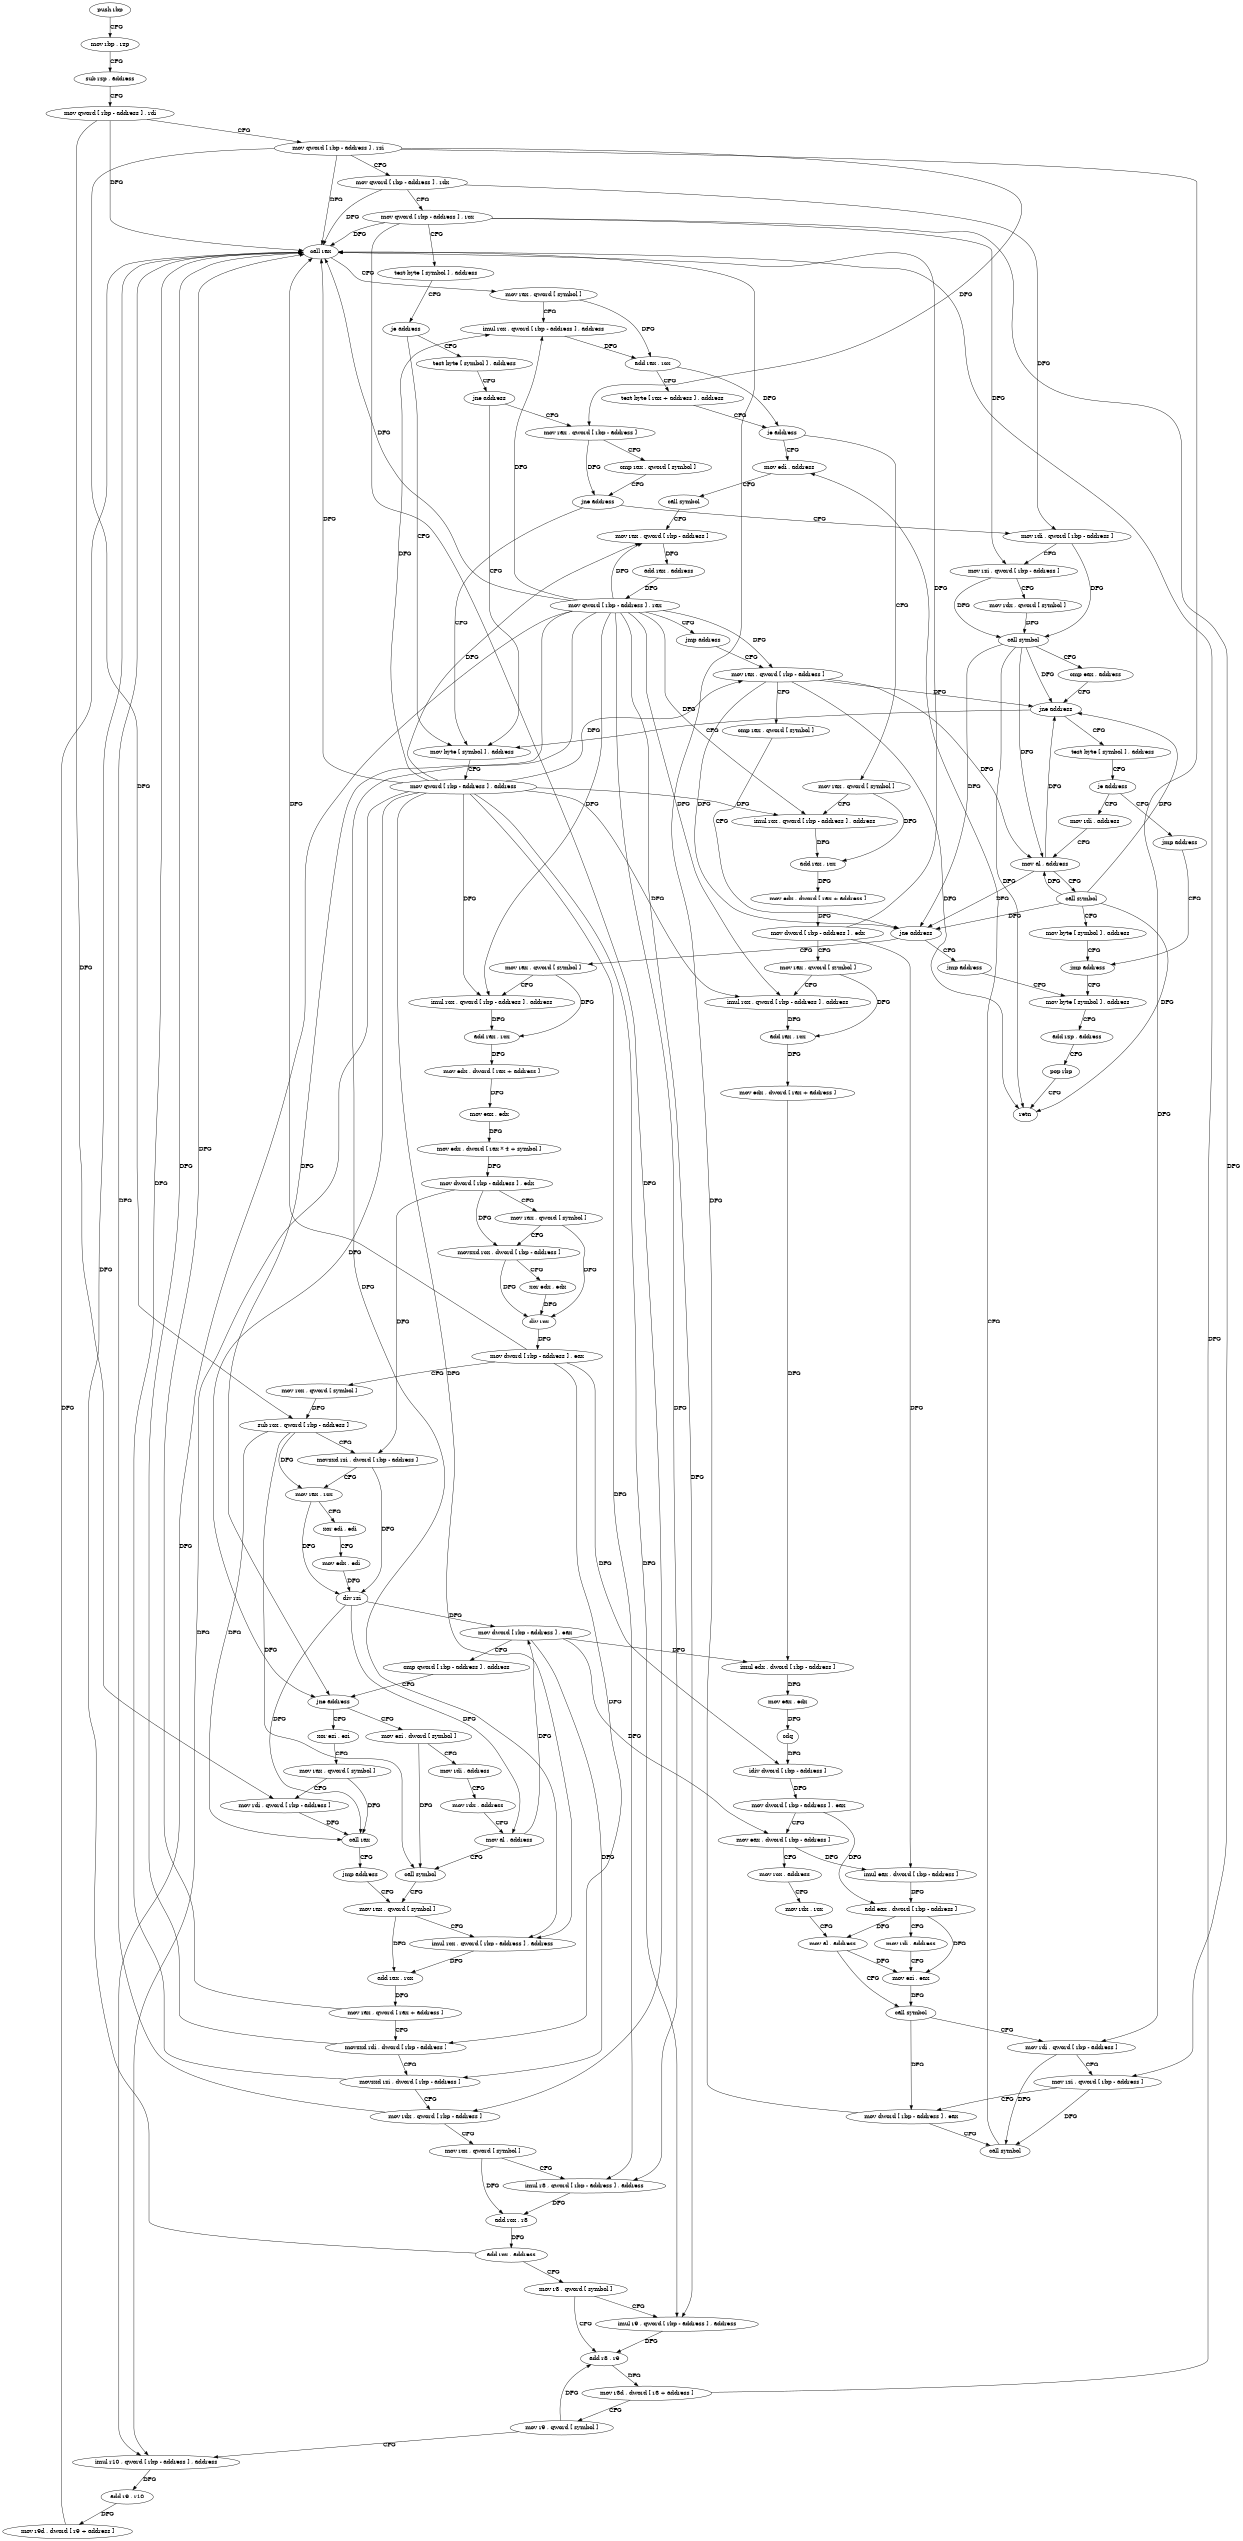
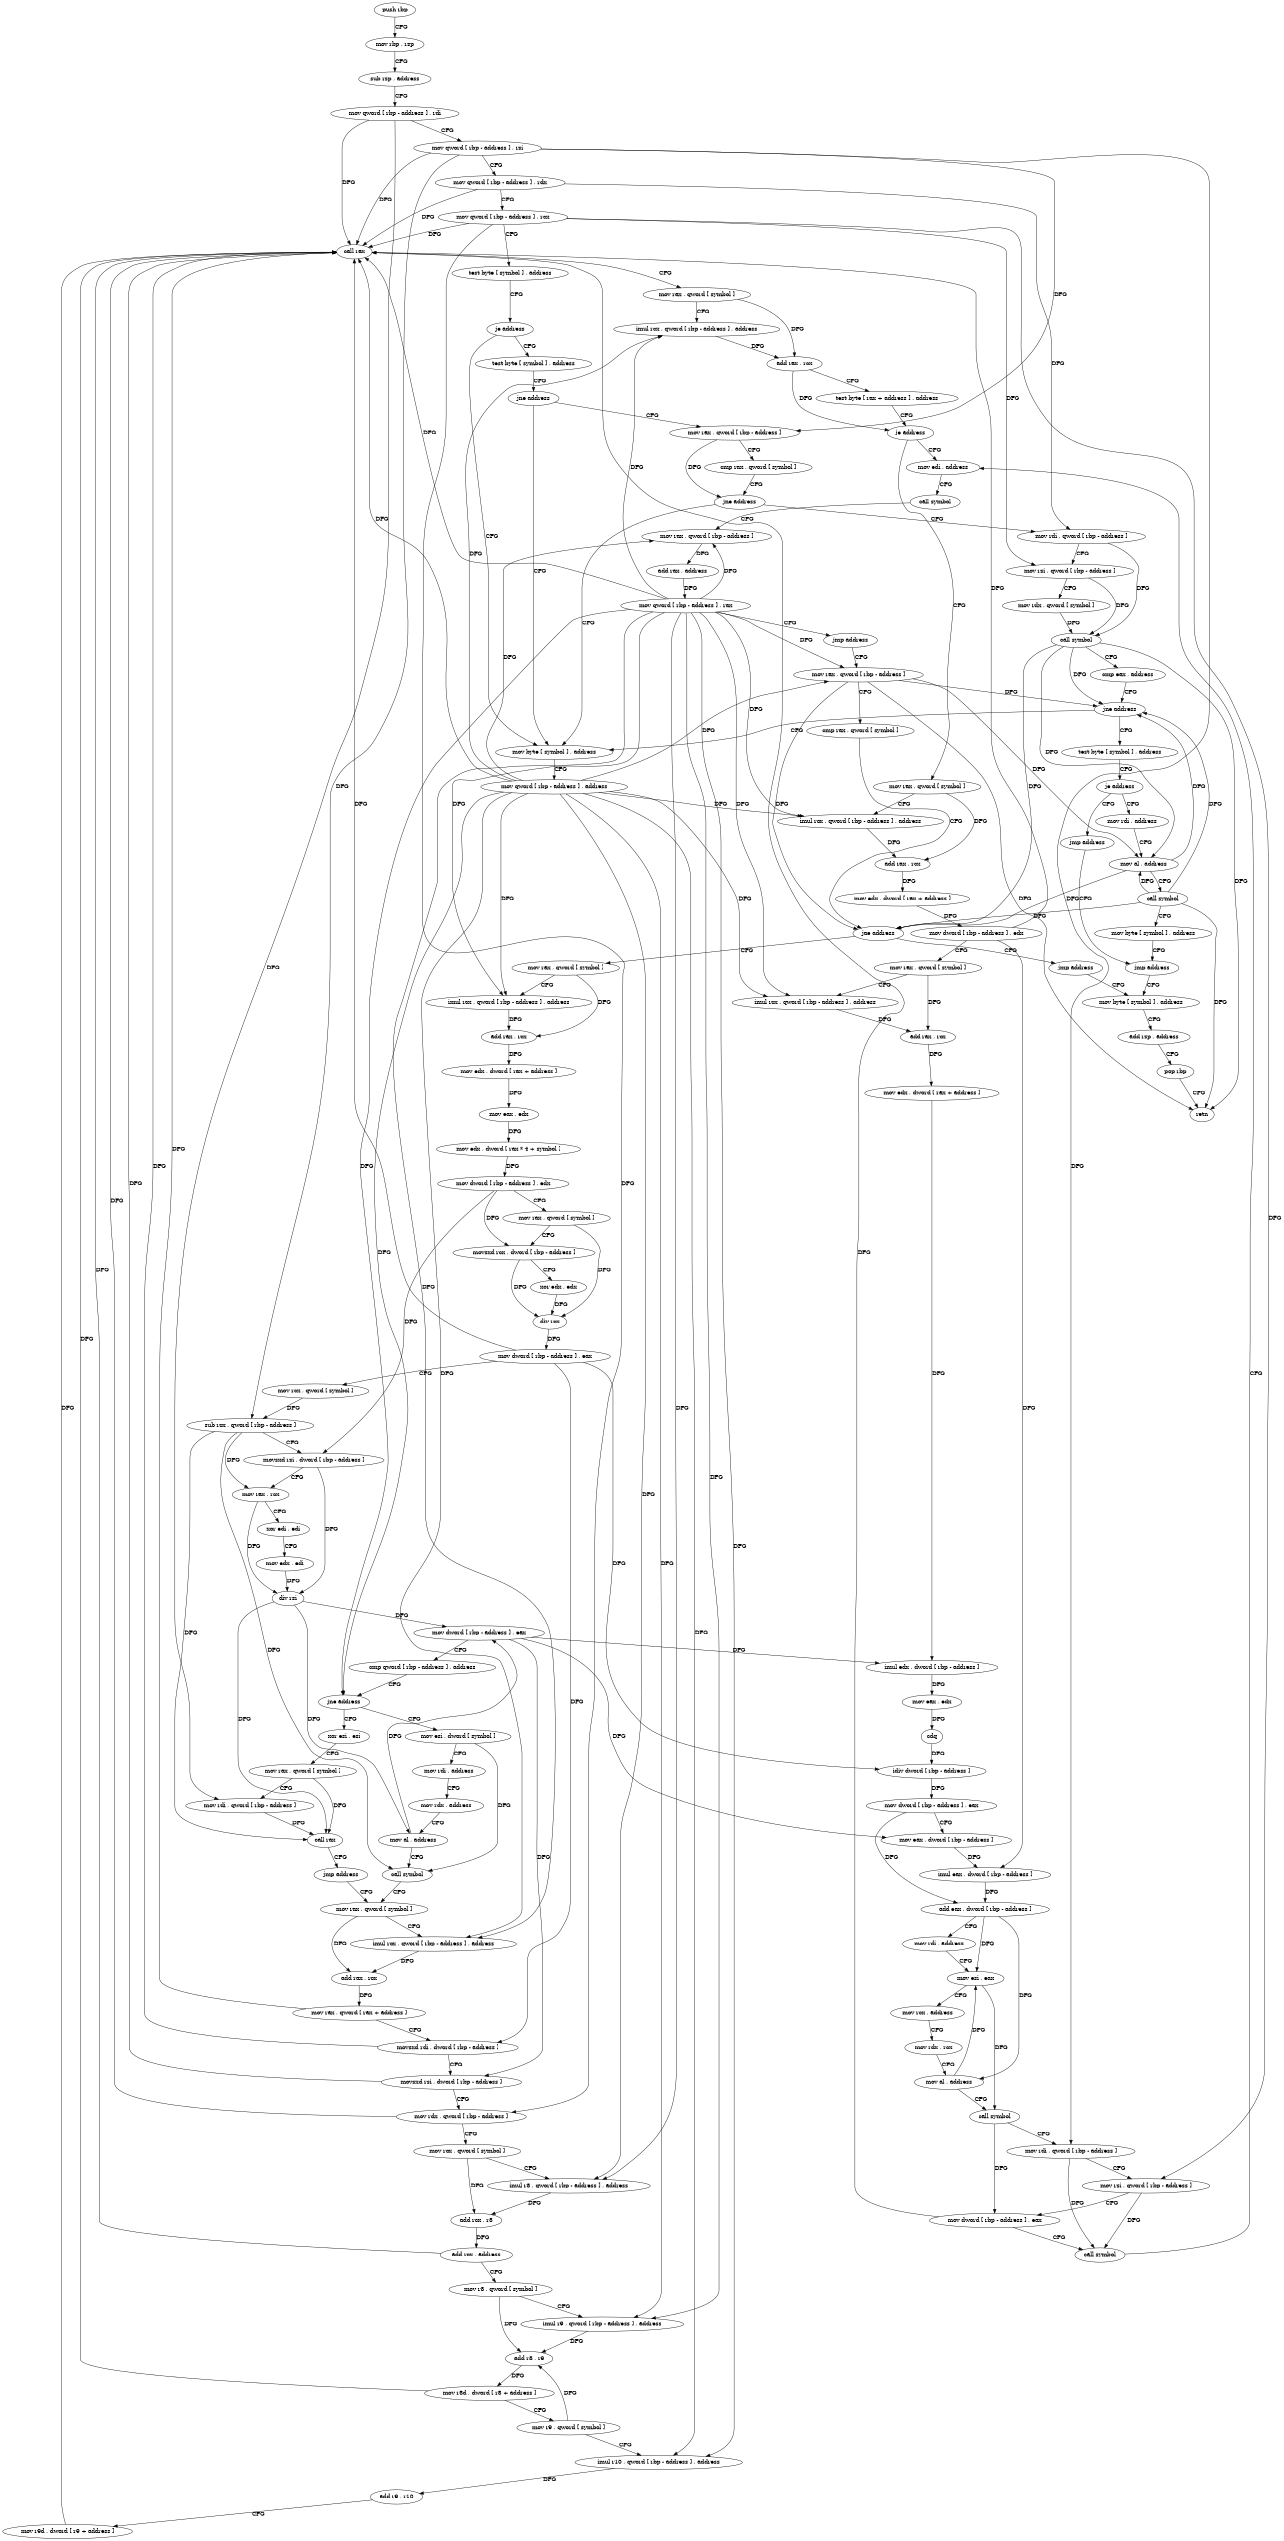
  digraph {
    n1 [label="push rbp"]
    n2 [label="mov rbp , rsp"]
    n3 [label="sub rsp , address"]
    n4 [label="mov qword [ rbp - address ] , rdi"]
    n5 [label="mov qword [ rbp - address ] , rsi"]
    n6 [label="mov rdi , qword [ rbp - address ]"]
    n7 [label="call rax"]
    n8 [label="mov qword [ rbp - address ] , rdx"]
    n9 [label="mov rax , qword [ rbp - address ]"]
    n10 [label="sub rcx , qword [ rbp - address ]"]
    n11 [label="mov rdi , qword [ rbp - address ]"]
    n12 [label="call rax"]
    n13 [label="mov rax , qword [ symbol ]"]
    n14 [label="mov qword [ rbp - address ] , rcx"]
    n15 [label="mov rdi , qword [ rbp - address ]"]
    n16 [label="cmp rax , qword [ symbol ]"]
    n17 [label="jne address"]
    n18 [label="movsxd rsi , dword [ rbp - address ]"]
    n19 [label="mov rax , rcx"]
    n20 [label="call symbol"]
    n21 [label="mov rsi , qword [ rbp - address ]"]
    n22 [label="call symbol"]
    n23 [label="test byte [ symbol ] , address"]
    n24 [label="mov rsi , qword [ rbp - address ]"]
    n25 [label="mov rdx , qword [ rbp - address ]"]
    n26 [label="call symbol"]
    n27 [label="je address"]
    n28 [label="mov rdx , qword [ symbol ]"]
    n29 [label="mov dword [ rbp - address ] , eax"]
    n30 [label="mov rcx , qword [ symbol ]"]
    n31 [label="mov byte [ symbol ] , address"]
    n32 [label="test byte [ symbol ] , address"]
    n33 [label="mov qword [ rbp - address ] , address"]
    n34 [label="jne address"]
    n35 [label="mov rax , qword [ rbp - address ]"]
    n36 [label="imul rcx , qword [ rbp - address ] , address"]
    n37 [label="jne address"]
    n38 [label="mov rax , qword [ rbp - address ]"]
    n39 [label="imul rcx , qword [ rbp - address ] , address"]
    n40 [label="imul rcx , qword [ rbp - address ] , address"]
    n41 [label="imul rcx , qword [ rbp - address ] , address"]
    n42 [label="imul r8 , qword [ rbp - address ] , address"]
    n43 [label="imul r9 , qword [ rbp - address ] , address"]
    n44 [label="imul r10 , qword [ rbp - address ] , address"]
    n45 [label="imul rcx , qword [ rbp - address ] , address"]
    n46 [label=retn]
    n47 [label="jne address"]
    n48 [label="cmp rax , qword [ symbol ]"]
    n49 [label="jae address"]
    n50 [label="mov al , address"]
    n51 [label="add rax , rcx"]
    n52 [label="mov esi , dword [ symbol ]"]
    n53 [label="xor esi , esi"]
    n54 [label="add rax , address"]
    n55 [label="add rax , rcx"]
    n56 [label="add rax , rcx"]
    n57 [label="add rax , rcx"]
    n58 [label="add rcx , r8"]
    n59 [label="add r8 , r9"]
    n60 [label="add r9 , r10"]
    n61 [label="add rax , rcx"]
    n62 [label="test byte [ symbol ] , address"]
    n63 [label="jmp address"]
    n64 [label="mov rax , qword [ symbol ]"]
    n65 [label="call symbol"]
    n66 [label="mov byte [ symbol ] , address"]
    n67 [label="add rsp , address"]
    n68 [label="pop rbp"]
    n69 [label="mov edx , dword [ rax + address ]"]
    n70 [label="mov eax , edx"]
    n71 [label="mov edx , dword [ rax * 4 + symbol ]"]
    n72 [label="mov dword [ rbp - address ] , edx"]
    n73 [label="mov rax , qword [ symbol ]"]
    n74 [label="movsxd rcx , dword [ rbp - address ]"]
    n75 [label="div rcx"]
    n76 [label="xor edx , edx"]
    n77 [label="div rsi"]
    n78 [label="mov dword [ rbp - address ] , eax"]
    n79 [label="mov rcx , qword [ symbol ]"]
    n80 [label="idiv dword [ rbp - address ]"]
    n81 [label="movsxd rdi , dword [ rbp - address ]"]
    n82 [label="mov dword [ rbp - address ] , eax"]
    n83 [label="movsxd rsi , dword [ rbp - address ]"]
    n84 [label="xor edi , edi"]
    n85 [label="mov rax , qword [ symbol ]"]
    n86 [label="jmp address"]
    n87 [label="mov dword [ rbp - address ] , eax"]
    n88 [label="mov al , address"]
    n89 [label="mov edx , edi"]
    n90 [label="cmp qword [ rbp - address ] , address"]
    n91 [label="imul edx , dword [ rbp - address ]"]
    n92 [label="mov eax , dword [ rbp - address ]"]
    n93 [label="mov eax , edx"]
    n94 [label="imul eax , dword [ rbp - address ]"]
    n95 [label="mov rdi , address"]
    n96 [label="mov rax , qword [ symbol ]"]
    n97 [label="mov rdx , address"]
    n98 [label="cmp eax , address"]
    n99 [label="mov rax , qword [ rax + address ]"]
    n100 [label="je address"]
    n101 [label="mov rdi , address"]
    n102 [label="jmp address"]
    n103 [label="mov edi , address"]
    n104 [label="call symbol"]
    n105 [label="mov qword [ rbp - address ] , rax"]
    n106 [label="jmp address"]
    n107 [label="mov rax , qword [ symbol ]"]
    n108 [label="mov edx , dword [ rax + address ]"]
    n109 [label="mov dword [ rbp - address ] , edx"]
    n110 [label="mov rax , qword [ symbol ]"]
    n111 [label="add eax , dword [ rbp - address ]"]
    n112 [label="mov edx , dword [ rax + address ]"]
    n113 [label=cdq]
    n114 [label="mov rdi , address"]
    n115 [label="mov esi , eax"]
    n116 [label="mov al , address"]
    n117 [label="mov rcx , address"]
    n118 [label="call symbol"]
    n119 [label="mov rdx , rcx"]
    n120 [label="add rcx , address"]
    n121 [label="mov r8 , qword [ symbol ]"]
    n122 [label="mov r8d , dword [ r8 + address ]"]
    n123 [label="mov r9 , qword [ symbol ]"]
    n124 [label="mov r9d , dword [ r9 + address ]"]
    n125 [label="test byte [ rax + address ] , address"]
    n126 [label="je address"]
    n127 [label="jmp address"]
    n128 [label="mov byte [ symbol ] , address"]
    n1 -> n2 [label=CFG]
    n2 -> n3 [label=CFG]
    n3 -> n4 [label=CFG]
    n4 -> n5 [label=CFG]
    n4 -> n6 [label=DFG]
    n4 -> n7 [label=DFG]
    n5 -> n7 [label=DFG]
    n5 -> n8 [label=CFG]
    n5 -> n9 [label=DFG]
    n5 -> n10 [label=DFG]
    n5 -> n11 [label=DFG]
    n6 -> n12 [label=DFG]
    n7 -> n13 [label=CFG]
    n8 -> n7 [label=DFG]
    n8 -> n14 [label=CFG]
    n8 -> n15 [label=DFG]
    n9 -> n16 [label=CFG]
    n9 -> n17 [label=DFG]
    n10 -> n12 [label=DFG]
    n10 -> n18 [label=CFG]
    n10 -> n19 [label=DFG]
    n10 -> n20 [label=DFG]
    n11 -> n21 [label=CFG]
    n11 -> n22 [label=DFG]
    n12 -> n86 [label=CFG]
    n13 -> n45 [label=CFG]
    n13 -> n61 [label=DFG]
    n14 -> n7 [label=DFG]
    n14 -> n21 [label=DFG]
    n14 -> n23 [label=CFG]
    n14 -> n24 [label=DFG]
    n14 -> n25 [label=DFG]
    n15 -> n24 [label=CFG]
    n15 -> n26 [label=DFG]
    n16 -> n17 [label=CFG]
    n17 -> n15 [label=CFG]
    n17 -> n31 [label=CFG]
    n18 -> n19 [label=CFG]
    n18 -> n77 [label=DFG]
    n19 -> n77 [label=DFG]
    n19 -> n84 [label=CFG]
    n20 -> n85 [label=CFG]
    n21 -> n22 [label=DFG]
    n21 -> n29 [label=CFG]
    n22 -> n103 [label=CFG]
    n23 -> n27 [label=CFG]
    n24 -> n26 [label=DFG]
    n24 -> n28 [label=CFG]
    n25 -> n7 [label=DFG]
    n25 -> n30 [label=CFG]
    n26 -> n46 [label=DFG]
    n26 -> n47 [label=DFG]
    n26 -> n49 [label=DFG]
    n26 -> n50 [label=DFG]
    n26 -> n98 [label=CFG]
    n27 -> n31 [label=CFG]
    n27 -> n32 [label=CFG]
    n28 -> n26 [label=DFG]
    n29 -> n7 [label=DFG]
    n29 -> n22 [label=CFG]
    n30 -> n42 [label=CFG]
    n30 -> n58 [label=DFG]
    n31 -> n33 [label=CFG]
    n32 -> n34 [label=CFG]
    n33 -> n7 [label=DFG]
    n33 -> n35 [label=DFG]
    n33 -> n36 [label=DFG]
    n33 -> n37 [label=DFG]
    n33 -> n38 [label=DFG]
    n33 -> n39 [label=DFG]
    n33 -> n40 [label=DFG]
    n33 -> n41 [label=DFG]
    n33 -> n42 [label=DFG]
    n33 -> n43 [label=DFG]
    n33 -> n44 [label=DFG]
    n33 -> n45 [label=DFG]
    n34 -> n9 [label=CFG]
    n34 -> n31 [label=CFG]
    n35 -> n46 [label=DFG]
    n35 -> n47 [label=DFG]
    n35 -> n48 [label=CFG]
    n35 -> n49 [label=DFG]
    n35 -> n50 [label=DFG]
    n36 -> n51 [label=DFG]
    n37 -> n52 [label=CFG]
    n37 -> n53 [label=CFG]
    n38 -> n54 [label=DFG]
    n39 -> n55 [label=DFG]
    n40 -> n56 [label=DFG]
    n41 -> n57 [label=DFG]
    n42 -> n58 [label=DFG]
    n43 -> n59 [label=DFG]
    n44 -> n60 [label=DFG]
    n45 -> n61 [label=DFG]
    n47 -> n31 [label=CFG]
    n47 -> n62 [label=CFG]
    n48 -> n49 [label=CFG]
    n49 -> n63 [label=CFG]
    n49 -> n64 [label=CFG]
    n50 -> n47 [label=DFG]
    n50 -> n49 [label=DFG]
    n50 -> n65 [label=CFG]
    n51 -> n69 [label=DFG]
    n52 -> n20 [label=DFG]
    n52 -> n95 [label=CFG]
    n53 -> n96 [label=CFG]
    n54 -> n105 [label=DFG]
    n55 -> n108 [label=DFG]
    n56 -> n112 [label=DFG]
    n57 -> n99 [label=DFG]
    n58 -> n120 [label=DFG]
    n59 -> n122 [label=DFG]
-   n60 -> n124 [label=DFG]
+   n60 -> n124 [label=CFG]
    n61 -> n125 [label=CFG]
    n61 -> n126 [label=DFG]
    n62 -> n100 [label=CFG]
    n63 -> n66 [label=CFG]
    n64 -> n36 [label=CFG]
    n64 -> n51 [label=DFG]
    n65 -> n46 [label=DFG]
    n65 -> n47 [label=DFG]
    n65 -> n49 [label=DFG]
    n65 -> n50 [label=DFG]
    n65 -> n128 [label=CFG]
    n66 -> n67 [label=CFG]
    n67 -> n68 [label=CFG]
    n68 -> n46 [label=CFG]
    n69 -> n70 [label=DFG]
    n70 -> n71 [label=DFG]
    n71 -> n72 [label=DFG]
    n72 -> n18 [label=DFG]
    n72 -> n73 [label=CFG]
    n72 -> n74 [label=DFG]
    n73 -> n74 [label=CFG]
    n73 -> n75 [label=DFG]
    n74 -> n75 [label=DFG]
    n74 -> n76 [label=CFG]
    n75 -> n78 [label=DFG]
    n76 -> n75 [label=DFG]
    n77 -> n12 [label=DFG]
    n77 -> n87 [label=DFG]
    n77 -> n88 [label=DFG]
    n78 -> n7 [label=DFG]
    n78 -> n79 [label=CFG]
    n78 -> n80 [label=DFG]
    n78 -> n81 [label=DFG]
    n79 -> n10 [label=DFG]
    n80 -> n82 [label=DFG]
    n81 -> n7 [label=DFG]
    n81 -> n83 [label=CFG]
    n82 -> n92 [label=CFG]
    n82 -> n111 [label=DFG]
    n83 -> n7 [label=DFG]
    n83 -> n25 [label=CFG]
    n84 -> n89 [label=CFG]
    n85 -> n41 [label=CFG]
    n85 -> n57 [label=DFG]
    n86 -> n85 [label=CFG]
    n87 -> n83 [label=DFG]
    n87 -> n90 [label=CFG]
    n87 -> n91 [label=DFG]
    n87 -> n92 [label=DFG]
    n88 -> n20 [label=CFG]
    n88 -> n87 [label=DFG]
    n89 -> n77 [label=DFG]
    n90 -> n37 [label=CFG]
    n91 -> n93 [label=DFG]
    n92 -> n94 [label=DFG]
    n93 -> n113 [label=DFG]
    n94 -> n111 [label=DFG]
    n95 -> n97 [label=CFG]
    n96 -> n6 [label=CFG]
    n96 -> n12 [label=DFG]
    n97 -> n88 [label=CFG]
    n98 -> n47 [label=CFG]
    n99 -> n7 [label=DFG]
    n99 -> n81 [label=CFG]
    n100 -> n101 [label=CFG]
    n100 -> n102 [label=CFG]
    n101 -> n50 [label=CFG]
    n102 -> n127 [label=CFG]
    n103 -> n104 [label=CFG]
    n104 -> n38 [label=CFG]
    n105 -> n7 [label=DFG]
    n105 -> n35 [label=DFG]
    n105 -> n36 [label=DFG]
    n105 -> n37 [label=DFG]
    n105 -> n38 [label=DFG]
    n105 -> n39 [label=DFG]
    n105 -> n40 [label=DFG]
    n105 -> n41 [label=DFG]
    n105 -> n42 [label=DFG]
    n105 -> n43 [label=DFG]
    n105 -> n44 [label=DFG]
    n105 -> n45 [label=DFG]
    n105 -> n106 [label=CFG]
    n106 -> n35 [label=CFG]
    n107 -> n39 [label=CFG]
    n107 -> n55 [label=DFG]
    n108 -> n109 [label=DFG]
    n109 -> n7 [label=DFG]
    n109 -> n94 [label=DFG]
    n109 -> n110 [label=CFG]
    n110 -> n40 [label=CFG]
    n110 -> n56 [label=DFG]
    n111 -> n114 [label=CFG]
    n111 -> n115 [label=DFG]
    n111 -> n116 [label=DFG]
    n112 -> n91 [label=DFG]
    n113 -> n80 [label=DFG]
    n114 -> n115 [label=CFG]
-   n92 -> n117 [label=CFG]
+   n115 -> n117 [label=CFG]
    n115 -> n118 [label=DFG]
    n116 -> n115 [label=DFG]
    n116 -> n118 [label=CFG]
    n117 -> n119 [label=CFG]
    n118 -> n11 [label=CFG]
    n118 -> n29 [label=DFG]
    n119 -> n116 [label=CFG]
    n120 -> n7 [label=DFG]
    n120 -> n121 [label=CFG]
    n121 -> n43 [label=CFG]
-   n121 -> n59 [label=CFG]
+   n121 -> n59 [label=DFG]
    n122 -> n7 [label=DFG]
    n122 -> n123 [label=CFG]
    n123 -> n44 [label=CFG]
    n123 -> n59 [label=DFG]
    n124 -> n7 [label=DFG]
    n125 -> n126 [label=CFG]
    n126 -> n103 [label=CFG]
    n126 -> n107 [label=CFG]
    n127 -> n66 [label=CFG]
    n128 -> n127 [label=CFG]
  }
